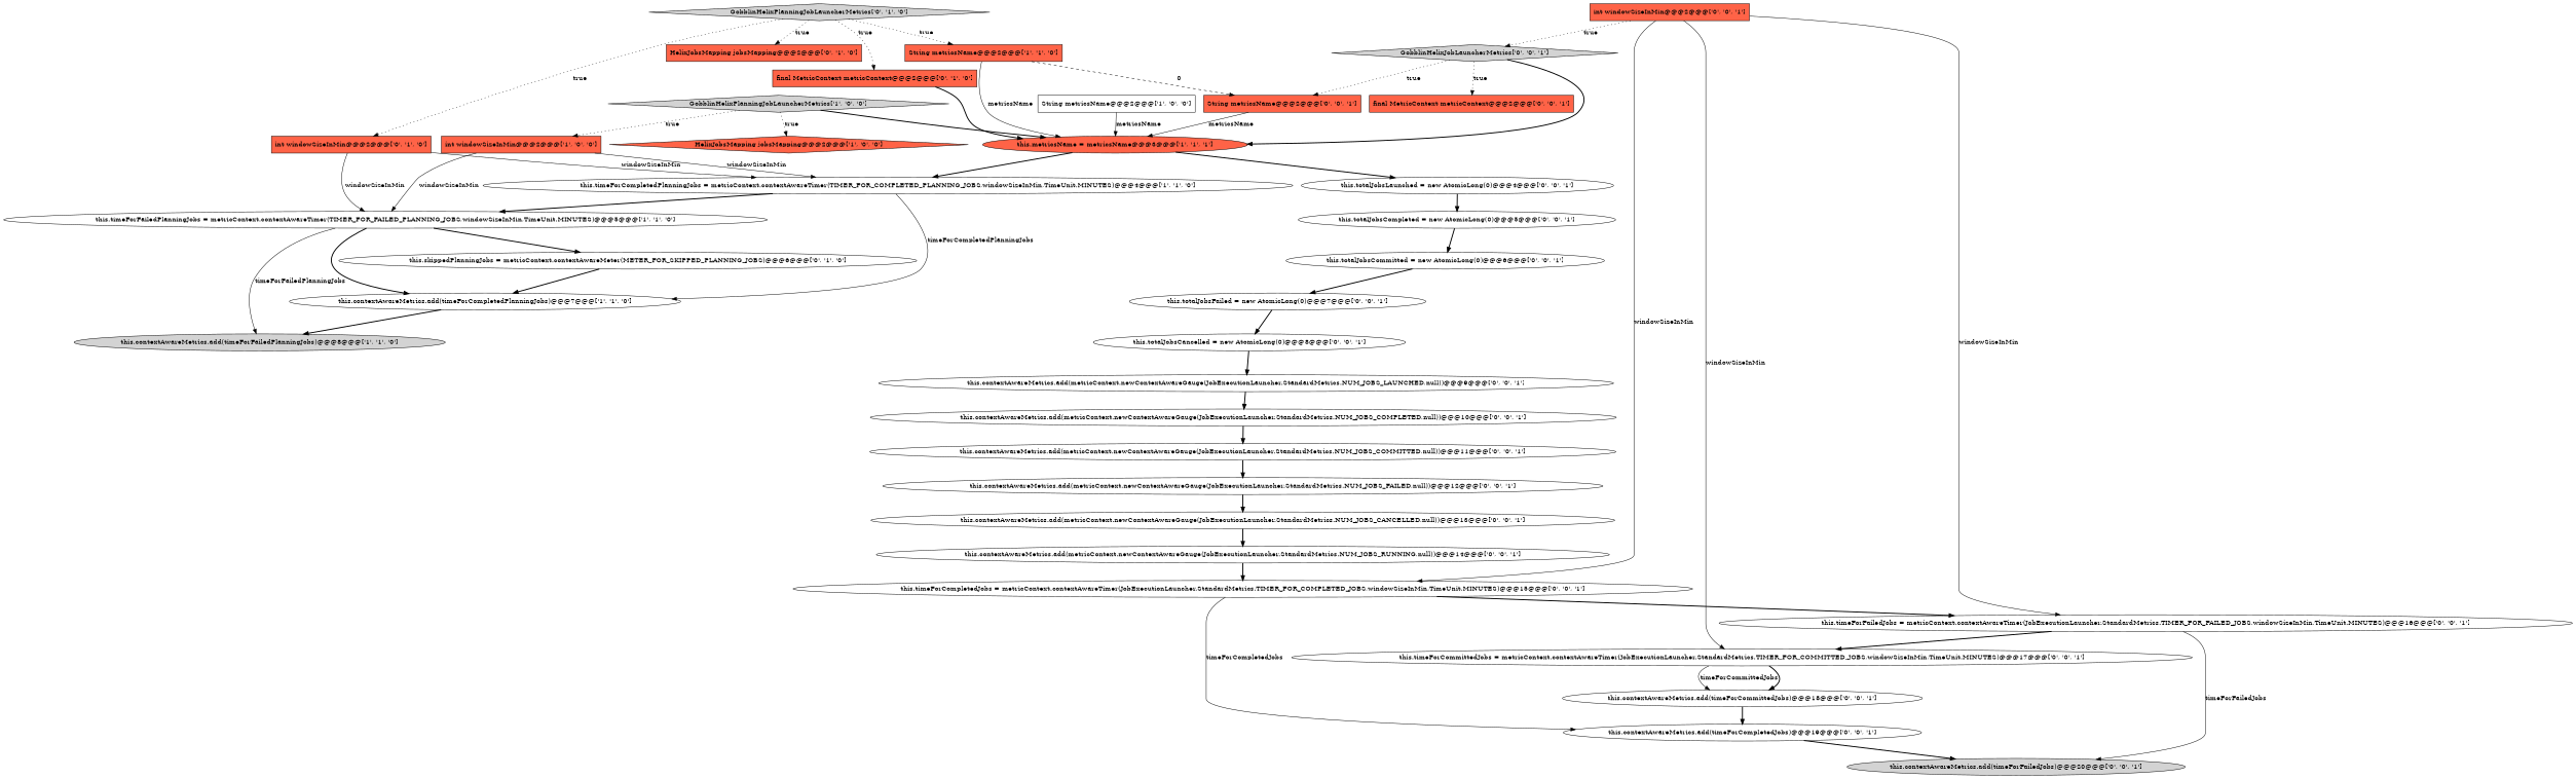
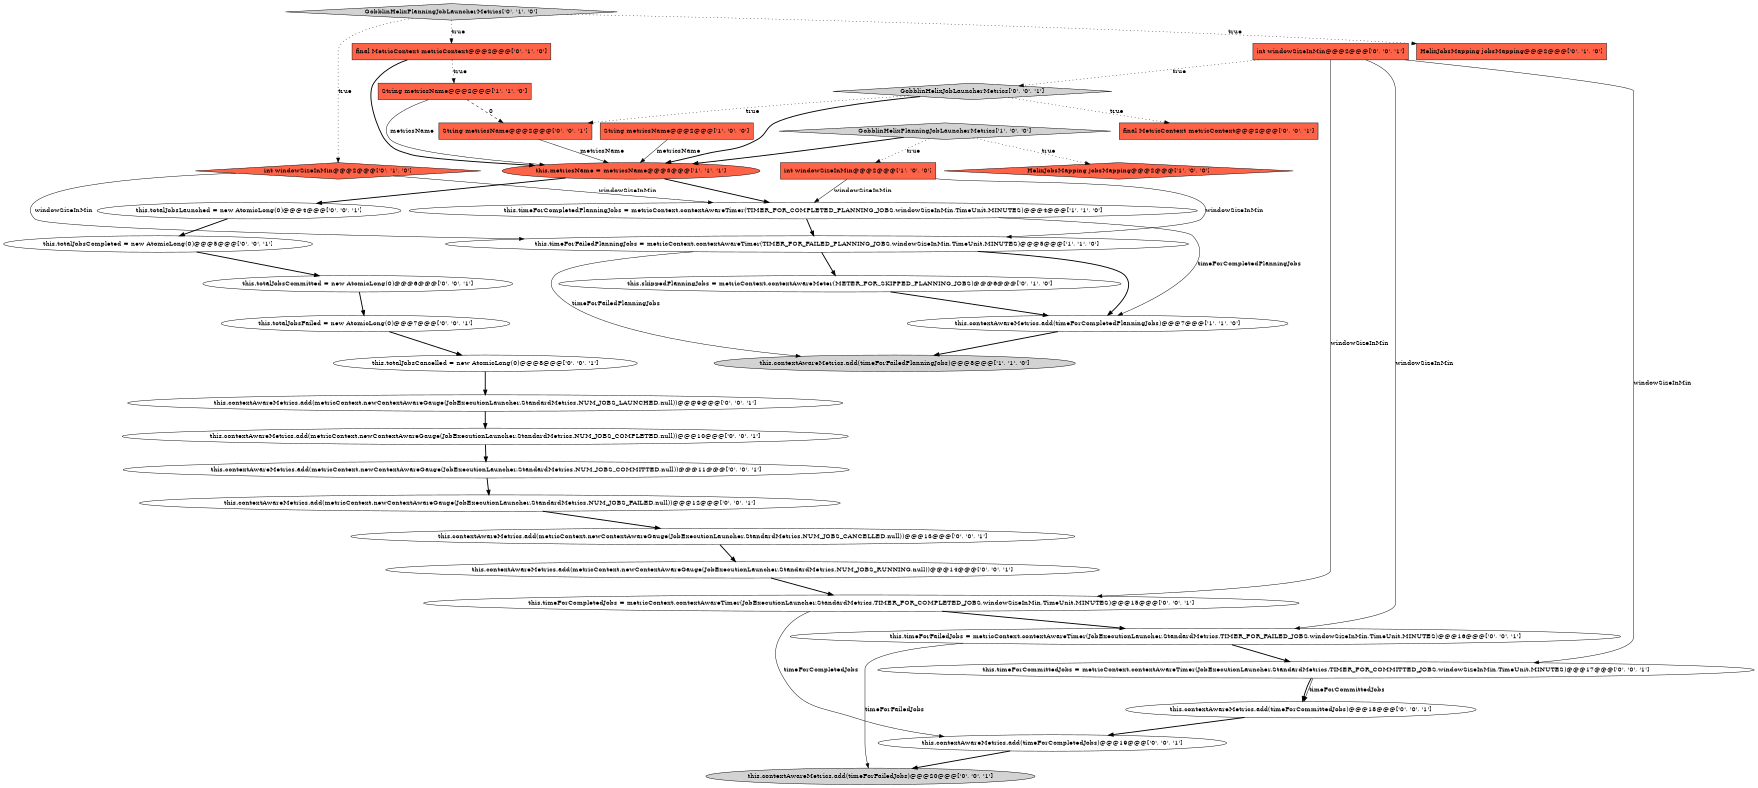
  digraph {
    node [fillcolor=white shape=ellipse style=filled]
    edge [style=bold]
    n1 [fillcolor=tomato label="final MetricContext metricContext@@@2@@@['0', '1', '0']" shape=box]
    n2 [fillcolor=tomato label="this.metricsName = metricsName@@@3@@@['1', '1', '1']"]
    n3 [label="this.totalJobsFailed = new AtomicLong(0)@@@7@@@['0', '0', '1']"]
    n4 [label="this.totalJobsCancelled = new AtomicLong(0)@@@8@@@['0', '0', '1']"]
    n5 [label="this.contextAwareMetrics.add(metricContext.newContextAwareGauge(JobExecutionLauncher.StandardMetrics.NUM_JOBS_LAUNCHED,null))@@@9@@@['0', '0', '1']"]
    n6 [label="this.contextAwareMetrics.add(timeForCompletedJobs)@@@19@@@['0', '0', '1']"]
    n7 [fillcolor=lightgray label="this.contextAwareMetrics.add(timeForFailedJobs)@@@20@@@['0', '0', '1']"]
    n8 [fillcolor=lightgray label="GobblinHelixPlanningJobLauncherMetrics['0', '1', '0']" shape=diamond]
-   n9 [fillcolor=tomato label="int windowSizeInMin@@@2@@@['0', '1', '0']" shape=box]
+   n9 [fillcolor=tomato label="int windowSizeInMin@@@2@@@['0', '1', '0']" shape=diamond]
    n10 [fillcolor=tomato label="String metricsName@@@2@@@['1', '1', '0']" shape=box]
    n11 [fillcolor=tomato label="HelixJobsMapping jobsMapping@@@2@@@['0', '1', '0']" shape=box]
    n12 [label="this.timeForFailedPlanningJobs = metricContext.contextAwareTimer(TIMER_FOR_FAILED_PLANNING_JOBS,windowSizeInMin,TimeUnit.MINUTES)@@@5@@@['1', '1', '0']"]
    n13 [label="this.timeForCompletedPlanningJobs = metricContext.contextAwareTimer(TIMER_FOR_COMPLETED_PLANNING_JOBS,windowSizeInMin,TimeUnit.MINUTES)@@@4@@@['1', '1', '0']"]
    n14 [fillcolor=tomato label="String metricsName@@@2@@@['0', '0', '1']" shape=box]
    n15 [label="this.totalJobsLaunched = new AtomicLong(0)@@@4@@@['0', '0', '1']"]
    n16 [fillcolor=lightgray label="GobblinHelixPlanningJobLauncherMetrics['1', '0', '0']" shape=diamond]
    n17 [fillcolor=tomato label="HelixJobsMapping jobsMapping@@@2@@@['1', '0', '0']" shape=diamond]
    n18 [fillcolor=tomato label="int windowSizeInMin@@@2@@@['1', '0', '0']" shape=box]
-   n19 [label="String metricsName@@@2@@@['1', '0', '0']" shape=box]
+   n19 [fillcolor=tomato label="String metricsName@@@2@@@['1', '0', '0']" shape=box]
    n20 [fillcolor=lightgray label="GobblinHelixJobLauncherMetrics['0', '0', '1']" shape=diamond]
    n21 [fillcolor=tomato label="final MetricContext metricContext@@@2@@@['0', '0', '1']" shape=box]
    n22 [fillcolor=tomato label="int windowSizeInMin@@@2@@@['0', '0', '1']" shape=box]
    n23 [label="this.timeForCommittedJobs = metricContext.contextAwareTimer(JobExecutionLauncher.StandardMetrics.TIMER_FOR_COMMITTED_JOBS,windowSizeInMin,TimeUnit.MINUTES)@@@17@@@['0', '0', '1']"]
    n24 [label="this.timeForCompletedJobs = metricContext.contextAwareTimer(JobExecutionLauncher.StandardMetrics.TIMER_FOR_COMPLETED_JOBS,windowSizeInMin,TimeUnit.MINUTES)@@@15@@@['0', '0', '1']"]
    n25 [label="this.timeForFailedJobs = metricContext.contextAwareTimer(JobExecutionLauncher.StandardMetrics.TIMER_FOR_FAILED_JOBS,windowSizeInMin,TimeUnit.MINUTES)@@@16@@@['0', '0', '1']"]
    n26 [label="this.skippedPlanningJobs = metricContext.contextAwareMeter(METER_FOR_SKIPPED_PLANNING_JOBS)@@@6@@@['0', '1', '0']"]
    n27 [fillcolor=lightgray label="this.contextAwareMetrics.add(timeForFailedPlanningJobs)@@@8@@@['1', '1', '0']"]
    n28 [label="this.contextAwareMetrics.add(timeForCompletedPlanningJobs)@@@7@@@['1', '1', '0']"]
    n29 [label="this.totalJobsCompleted = new AtomicLong(0)@@@5@@@['0', '0', '1']"]
    n30 [label="this.totalJobsCommitted = new AtomicLong(0)@@@6@@@['0', '0', '1']"]
    n31 [label="this.contextAwareMetrics.add(timeForCommittedJobs)@@@18@@@['0', '0', '1']"]
    n32 [label="this.contextAwareMetrics.add(metricContext.newContextAwareGauge(JobExecutionLauncher.StandardMetrics.NUM_JOBS_COMPLETED,null))@@@10@@@['0', '0', '1']"]
    n33 [label="this.contextAwareMetrics.add(metricContext.newContextAwareGauge(JobExecutionLauncher.StandardMetrics.NUM_JOBS_COMMITTED,null))@@@11@@@['0', '0', '1']"]
    n34 [label="this.contextAwareMetrics.add(metricContext.newContextAwareGauge(JobExecutionLauncher.StandardMetrics.NUM_JOBS_FAILED,null))@@@12@@@['0', '0', '1']"]
    n35 [label="this.contextAwareMetrics.add(metricContext.newContextAwareGauge(JobExecutionLauncher.StandardMetrics.NUM_JOBS_CANCELLED,null))@@@13@@@['0', '0', '1']"]
    n36 [label="this.contextAwareMetrics.add(metricContext.newContextAwareGauge(JobExecutionLauncher.StandardMetrics.NUM_JOBS_RUNNING,null))@@@14@@@['0', '0', '1']"]
    n1 -> n2
    n2 -> n13
    n2 -> n15
    n3 -> n4
    n4 -> n5
    n5 -> n32
    n6 -> n7
    n8 -> n1 [label=true style=dotted]
    n8 -> n9 [label=true style=dotted]
-   n8 -> n10 [label=true style=dotted]
+   n1 -> n10 [label=true style=dotted]
    n8 -> n11 [label=true style=dotted]
    n9 -> n12 [label=windowSizeInMin style=solid]
    n9 -> n13 [label=windowSizeInMin style=solid]
    n10 -> n2 [label=metricsName style=solid]
    n10 -> n14 [label=0 style=dashed]
    n12 -> n26
    n12 -> n27 [label=timeForFailedPlanningJobs style=solid]
    n12 -> n28
    n13 -> n12
    n13 -> n28 [label=timeForCompletedPlanningJobs style=solid]
    n14 -> n2 [label=metricsName style=solid]
    n15 -> n29
    n16 -> n2
    n16 -> n17 [label=true style=dotted]
    n16 -> n18 [label=true style=dotted]
    n18 -> n12 [label=windowSizeInMin style=solid]
    n18 -> n13 [label=windowSizeInMin style=solid]
    n19 -> n2 [label=metricsName style=solid]
    n20 -> n2
    n20 -> n14 [label=true style=dotted]
    n20 -> n21 [label=true style=dotted]
    n22 -> n20 [label=true style=dotted]
    n22 -> n23 [label=windowSizeInMin style=solid]
    n22 -> n24 [label=windowSizeInMin style=solid]
    n22 -> n25 [label=windowSizeInMin style=solid]
    n23 -> n31 [label=timeForCommittedJobs style=solid]
    n23 -> n31
    n24 -> n6 [label=timeForCompletedJobs style=solid]
    n24 -> n25
    n25 -> n7 [label=timeForFailedJobs style=solid]
    n25 -> n23
    n26 -> n28
    n28 -> n27
    n29 -> n30
    n30 -> n3
    n31 -> n6
    n32 -> n33
    n33 -> n34
    n34 -> n35
    n35 -> n36
    n36 -> n24
  }
